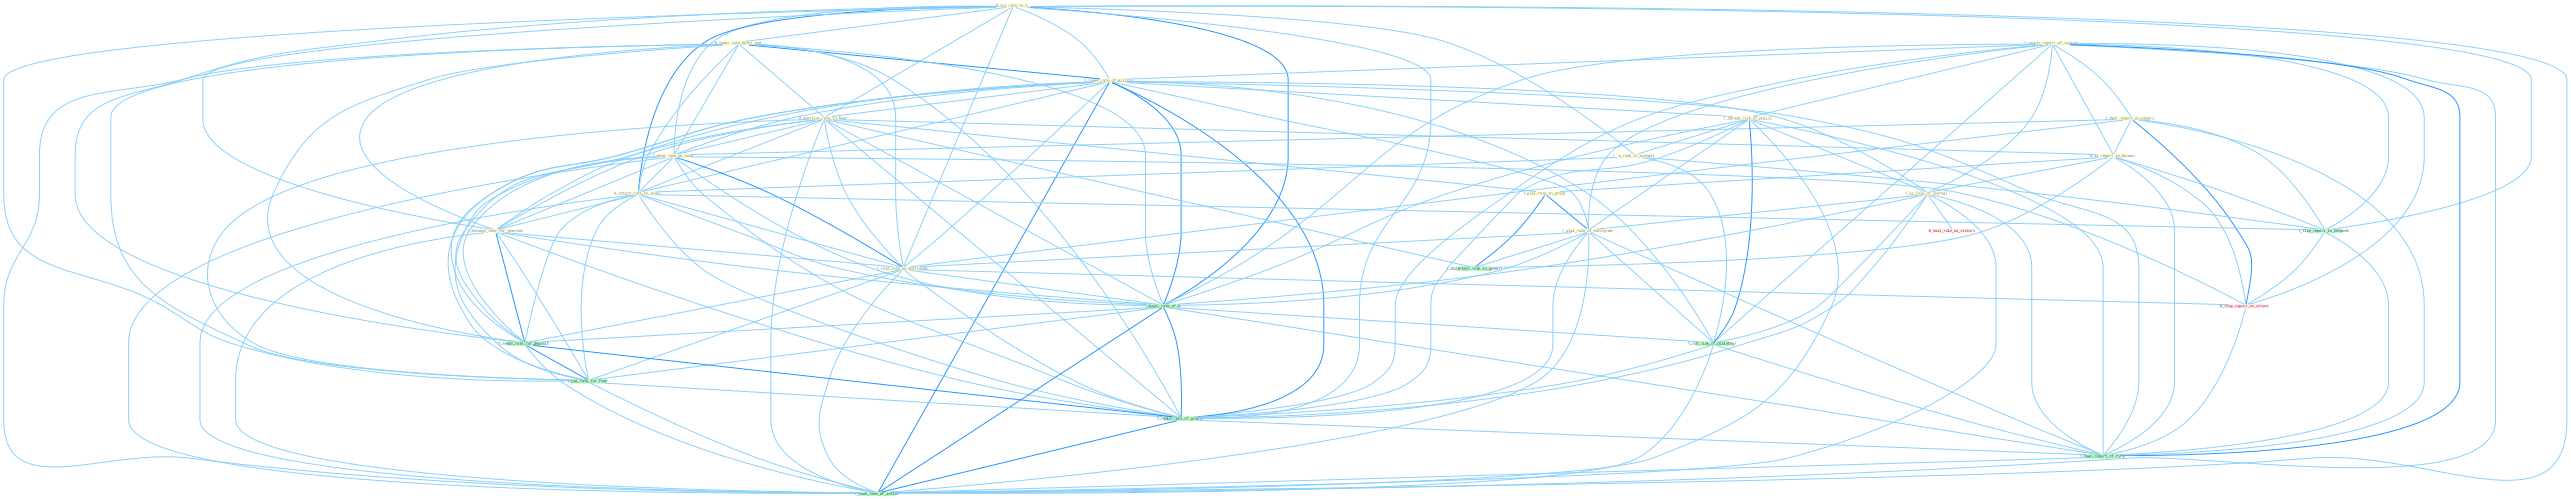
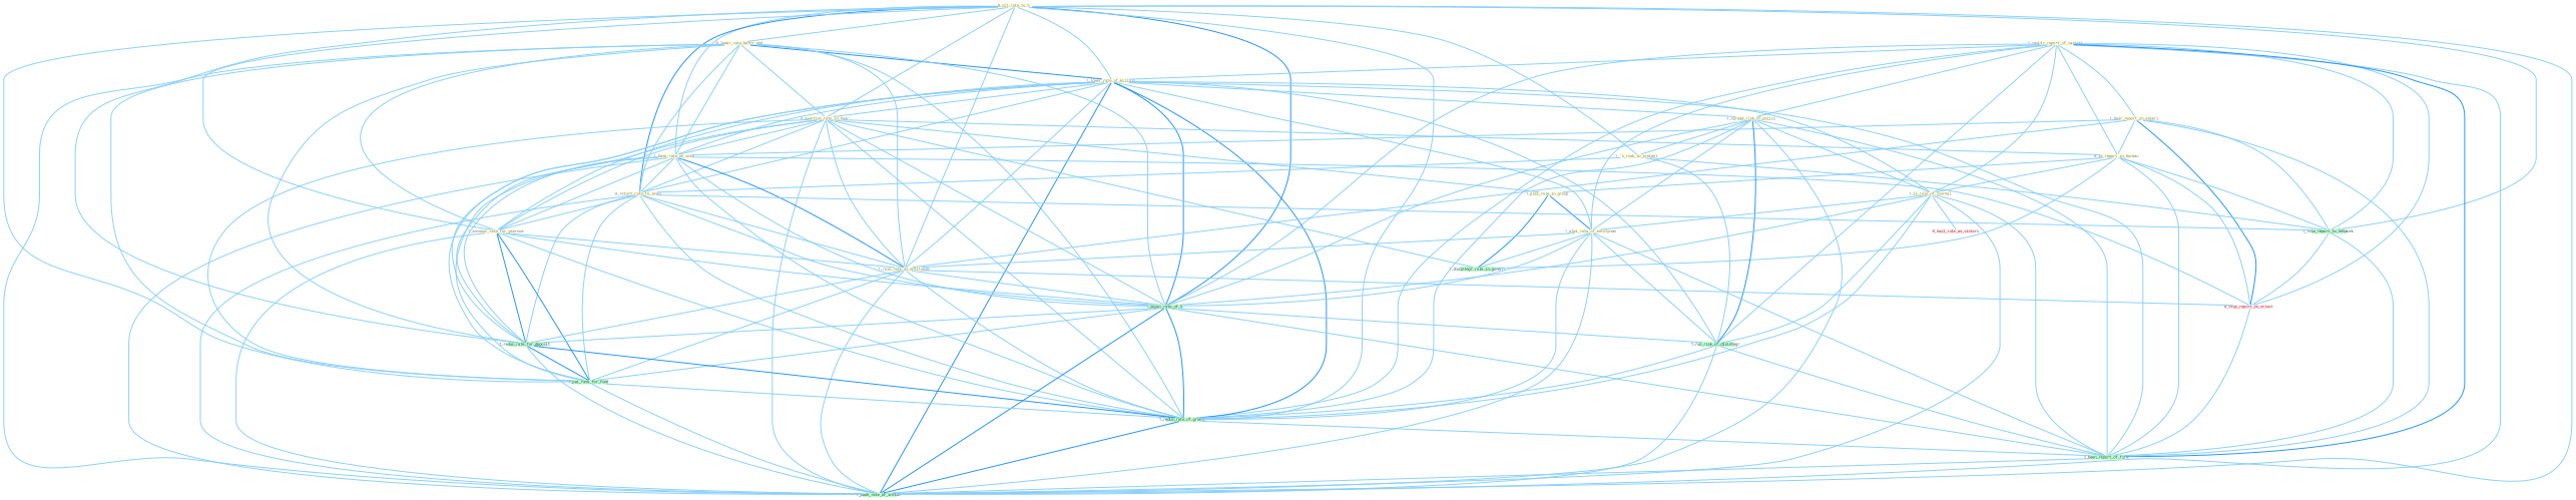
  graph {
    fontname="Roboto Mono"
    node [color="#ffffe0" fixedsize=true fontcolor="#8b7d6b" fontname="Roboto Mono" fontsize=4 shape=polygon style=filled]
    edge [color="#87cefa" fontname="Roboto Mono" w=1]
    "0_cut_rate_to_% " [height=.06 width=.5]
    "0_lower_rate_befor_end " [height=.06 width=.5]
    "1_requir_report_of_varieti " [height=.06 width=.5]
    "1_lower_rate_of_million " [height=.06 width=.5]
    "1_hear_report_on_experi " [height=.06 width=.5]
    "0_question_rate_in_hear " [height=.06 width=.5]
    "0_is_report_in_bureau " [height=.06 width=.5]
    "1_spread_risk_of_polici " [height=.06 width=.5]
    "1_is_rule_of_journal " [height=.06 width=.5]
    "1_plai_role_in_group " [height=.06 width=.5]
    "1_'s_risk_to_protest " [height=.06 width=.5]
    "1_have_rate_on_vote " [height=.06 width=.5]
    "1_plai_role_of_entitynam " [height=.06 width=.5]
    "0_return_rate_to_level " [height=.06 width=.5]
    "1_announc_rate_for_yearnum " [height=.06 width=.5]
    "1_rais_rate_on_entitynam " [height=.06 width=.5]
    "0_stop_report_on_street " [color="#fff0f5" fontcolor="#b22222" height=.06 width=.5]
    "0_hail_rule_as_victori " [color="#fff0f5" fontcolor="#b22222" height=.06 width=.5]
    "1_file_report_to_network " [color="#BDFCC9" fontcolor="#2f4f4f" height=.06 width=.5]
    "1_equal_rate_of_% " [color="#BDFCC9" fontcolor="#2f4f4f" height=.06 width=.5]
    "1_reduc_rate_for_deposit " [color="#BDFCC9" fontcolor="#2f4f4f" height=.06 width=.5]
    "1_pai_rate_for_fund " [color="#BDFCC9" fontcolor="#2f4f4f" height=.06 width=.5]
    "1_reduc_rate_of_growth " [color="#BDFCC9" fontcolor="#2f4f4f" height=.06 width=.5]
    "1_push_rate_of_inflat " [color="#BDFCC9" fontcolor="#2f4f4f" height=.06 width=.5]
    "1_run_risk_of_disintegr " [color="#BDFCC9" fontcolor="#2f4f4f" height=.06 width=.5]
    "1_been_report_of_firm " [color="#BDFCC9" fontcolor="#2f4f4f" height=.06 width=.5]
    n27 [color="#BDFCC9" fontcolor="#2f4f4f" height=.06 label="1_disintegr_role_in_govern" width=.5]
    subgraph sub_1 {
      "0_cut_rate_to_% "
      "0_lower_rate_befor_end "
      "1_requir_report_of_varieti "
      "1_lower_rate_of_million "
      "1_hear_report_on_experi "
      "0_question_rate_in_hear "
      "0_is_report_in_bureau "
      "1_spread_risk_of_polici "
      "1_is_rule_of_journal "
      "1_plai_role_in_group "
      "1_'s_risk_to_protest "
      "1_have_rate_on_vote "
      "1_plai_role_of_entitynam "
      "0_return_rate_to_level "
      "1_announc_rate_for_yearnum "
      "1_rais_rate_on_entitynam "
    }
    subgraph sub_2 {
      "0_stop_report_on_street "
      "0_hail_rule_as_victori "
    }
    "0_cut_rate_to_% " -- "0_lower_rate_befor_end "
    "0_cut_rate_to_% " -- "1_lower_rate_of_million "
    "0_cut_rate_to_% " -- "0_question_rate_in_hear "
    "0_cut_rate_to_% " -- "1_'s_risk_to_protest "
    "0_cut_rate_to_% " -- "1_have_rate_on_vote "
    "0_cut_rate_to_% " -- "0_return_rate_to_level " [color="#1e90ff" w=2]
    "0_cut_rate_to_% " -- "1_announc_rate_for_yearnum "
    "0_cut_rate_to_% " -- "1_rais_rate_on_entitynam "
    "0_cut_rate_to_% " -- "1_file_report_to_network "
    "0_cut_rate_to_% " -- "1_equal_rate_of_% " [color="#1e90ff" w=2]
    "0_cut_rate_to_% " -- "1_reduc_rate_for_deposit "
    "0_cut_rate_to_% " -- "1_pai_rate_for_fund "
    "0_cut_rate_to_% " -- "1_reduc_rate_of_growth "
    "0_cut_rate_to_% " -- "1_push_rate_of_inflat "
    "0_lower_rate_befor_end " -- "1_lower_rate_of_million " [color="#1e90ff" w=2]
    "0_lower_rate_befor_end " -- "0_question_rate_in_hear "
    "0_lower_rate_befor_end " -- "1_have_rate_on_vote "
    "0_lower_rate_befor_end " -- "0_return_rate_to_level "
    "0_lower_rate_befor_end " -- "1_announc_rate_for_yearnum "
    "0_lower_rate_befor_end " -- "1_rais_rate_on_entitynam "
    "0_lower_rate_befor_end " -- "1_equal_rate_of_% "
    "0_lower_rate_befor_end " -- "1_reduc_rate_for_deposit "
    "0_lower_rate_befor_end " -- "1_pai_rate_for_fund "
    "0_lower_rate_befor_end " -- "1_reduc_rate_of_growth "
    "0_lower_rate_befor_end " -- "1_push_rate_of_inflat "
    "1_requir_report_of_varieti " -- "1_lower_rate_of_million "
    "1_requir_report_of_varieti " -- "1_hear_report_on_experi "
    "1_requir_report_of_varieti " -- "0_is_report_in_bureau "
    "1_requir_report_of_varieti " -- "1_spread_risk_of_polici "
    "1_requir_report_of_varieti " -- "1_is_rule_of_journal "
    "1_requir_report_of_varieti " -- "1_plai_role_of_entitynam "
    "1_requir_report_of_varieti " -- "0_stop_report_on_street "
    "1_requir_report_of_varieti " -- "1_file_report_to_network "
    "1_requir_report_of_varieti " -- "1_equal_rate_of_% "
    "1_requir_report_of_varieti " -- "1_reduc_rate_of_growth "
    "1_requir_report_of_varieti " -- "1_push_rate_of_inflat "
    "1_requir_report_of_varieti " -- "1_run_risk_of_disintegr "
    "1_requir_report_of_varieti " -- "1_been_report_of_firm " [color="#1e90ff" w=2]
    "1_lower_rate_of_million " -- "0_question_rate_in_hear "
    "1_lower_rate_of_million " -- "1_spread_risk_of_polici "
    "1_lower_rate_of_million " -- "1_is_rule_of_journal "
    "1_lower_rate_of_million " -- "1_have_rate_on_vote "
    "1_lower_rate_of_million " -- "1_plai_role_of_entitynam "
    "1_lower_rate_of_million " -- "0_return_rate_to_level "
    "1_lower_rate_of_million " -- "1_announc_rate_for_yearnum "
    "1_lower_rate_of_million " -- "1_rais_rate_on_entitynam "
    "1_lower_rate_of_million " -- "1_equal_rate_of_% " [color="#1e90ff" w=2]
    "1_lower_rate_of_million " -- "1_reduc_rate_for_deposit "
    "1_lower_rate_of_million " -- "1_pai_rate_for_fund "
    "1_lower_rate_of_million " -- "1_reduc_rate_of_growth " [color="#1e90ff" w=2]
    "1_lower_rate_of_million " -- "1_push_rate_of_inflat " [color="#1e90ff" w=2]
    "1_lower_rate_of_million " -- "1_run_risk_of_disintegr "
    "1_lower_rate_of_million " -- "1_been_report_of_firm "
    "1_hear_report_on_experi " -- "0_is_report_in_bureau "
    "1_hear_report_on_experi " -- "1_have_rate_on_vote "
    "1_hear_report_on_experi " -- "1_rais_rate_on_entitynam "
    "1_hear_report_on_experi " -- "0_stop_report_on_street " [color="#1e90ff" w=2]
    "1_hear_report_on_experi " -- "1_file_report_to_network "
    "1_hear_report_on_experi " -- "1_been_report_of_firm "
    "0_question_rate_in_hear " -- "0_is_report_in_bureau "
    "0_question_rate_in_hear " -- "1_plai_role_in_group "
    "0_question_rate_in_hear " -- "1_have_rate_on_vote "
    "0_question_rate_in_hear " -- "0_return_rate_to_level "
    "0_question_rate_in_hear " -- "1_announc_rate_for_yearnum "
    "0_question_rate_in_hear " -- "1_rais_rate_on_entitynam "
    "0_question_rate_in_hear " -- "1_equal_rate_of_% "
    "0_question_rate_in_hear " -- "1_reduc_rate_for_deposit "
    "0_question_rate_in_hear " -- "1_pai_rate_for_fund "
    "0_question_rate_in_hear " -- "1_reduc_rate_of_growth "
    "0_question_rate_in_hear " -- "1_push_rate_of_inflat "
    "0_question_rate_in_hear " -- n27
    "0_is_report_in_bureau " -- "1_is_rule_of_journal "
    "0_is_report_in_bureau " -- "1_plai_role_in_group "
    "0_is_report_in_bureau " -- "0_stop_report_on_street "
    "0_is_report_in_bureau " -- "1_file_report_to_network "
    "0_is_report_in_bureau " -- "1_been_report_of_firm "
    "0_is_report_in_bureau " -- n27
    "1_spread_risk_of_polici " -- "1_is_rule_of_journal "
    "1_spread_risk_of_polici " -- "1_'s_risk_to_protest "
    "1_spread_risk_of_polici " -- "1_plai_role_of_entitynam "
    "1_spread_risk_of_polici " -- "1_equal_rate_of_% "
    "1_spread_risk_of_polici " -- "1_reduc_rate_of_growth "
    "1_spread_risk_of_polici " -- "1_push_rate_of_inflat "
    "1_spread_risk_of_polici " -- "1_run_risk_of_disintegr " [color="#1e90ff" w=2]
    "1_spread_risk_of_polici " -- "1_been_report_of_firm "
    "1_is_rule_of_journal " -- "1_plai_role_of_entitynam "
    "1_is_rule_of_journal " -- "0_hail_rule_as_victori "
    "1_is_rule_of_journal " -- "1_equal_rate_of_% "
    "1_is_rule_of_journal " -- "1_reduc_rate_of_growth "
    "1_is_rule_of_journal " -- "1_push_rate_of_inflat "
    "1_is_rule_of_journal " -- "1_run_risk_of_disintegr "
    "1_is_rule_of_journal " -- "1_been_report_of_firm "
    "1_plai_role_in_group " -- "1_plai_role_of_entitynam " [color="#1e90ff" w=2]
    "1_plai_role_in_group " -- n27 [color="#1e90ff" w=2]
    "1_'s_risk_to_protest " -- "0_return_rate_to_level "
    "1_'s_risk_to_protest " -- "1_file_report_to_network "
    "1_'s_risk_to_protest " -- "1_run_risk_of_disintegr "
    "1_have_rate_on_vote " -- "0_return_rate_to_level "
    "1_have_rate_on_vote " -- "1_announc_rate_for_yearnum "
    "1_have_rate_on_vote " -- "1_rais_rate_on_entitynam " [color="#1e90ff" w=2]
    "1_have_rate_on_vote " -- "0_stop_report_on_street "
    "1_have_rate_on_vote " -- "1_equal_rate_of_% "
    "1_have_rate_on_vote " -- "1_reduc_rate_for_deposit "
    "1_have_rate_on_vote " -- "1_pai_rate_for_fund "
    "1_have_rate_on_vote " -- "1_reduc_rate_of_growth "
    "1_have_rate_on_vote " -- "1_push_rate_of_inflat "
    "1_plai_role_of_entitynam " -- "1_rais_rate_on_entitynam "
    "1_plai_role_of_entitynam " -- "1_equal_rate_of_% "
    "1_plai_role_of_entitynam " -- "1_reduc_rate_of_growth "
    "1_plai_role_of_entitynam " -- "1_push_rate_of_inflat "
    "1_plai_role_of_entitynam " -- "1_run_risk_of_disintegr "
    "1_plai_role_of_entitynam " -- "1_been_report_of_firm "
    "1_plai_role_of_entitynam " -- n27
    "0_return_rate_to_level " -- "1_announc_rate_for_yearnum "
    "0_return_rate_to_level " -- "1_rais_rate_on_entitynam "
    "0_return_rate_to_level " -- "1_file_report_to_network "
    "0_return_rate_to_level " -- "1_equal_rate_of_% "
    "0_return_rate_to_level " -- "1_reduc_rate_for_deposit "
    "0_return_rate_to_level " -- "1_pai_rate_for_fund "
    "0_return_rate_to_level " -- "1_reduc_rate_of_growth "
    "0_return_rate_to_level " -- "1_push_rate_of_inflat "
    "1_announc_rate_for_yearnum " -- "1_rais_rate_on_entitynam "
    "1_announc_rate_for_yearnum " -- "1_equal_rate_of_% "
    "1_announc_rate_for_yearnum " -- "1_reduc_rate_for_deposit " [color="#1e90ff" w=2]
-   "1_announc_rate_for_yearnum " -- "1_pai_rate_for_fund " [w=2]
+   "1_announc_rate_for_yearnum " -- "1_pai_rate_for_fund " [color="#1e90ff" w=2]
    "1_announc_rate_for_yearnum " -- "1_reduc_rate_of_growth "
    "1_announc_rate_for_yearnum " -- "1_push_rate_of_inflat "
    "1_rais_rate_on_entitynam " -- "0_stop_report_on_street "
    "1_rais_rate_on_entitynam " -- "1_equal_rate_of_% "
    "1_rais_rate_on_entitynam " -- "1_reduc_rate_for_deposit "
    "1_rais_rate_on_entitynam " -- "1_pai_rate_for_fund "
    "1_rais_rate_on_entitynam " -- "1_reduc_rate_of_growth "
    "1_rais_rate_on_entitynam " -- "1_push_rate_of_inflat "
    "0_stop_report_on_street " -- "1_been_report_of_firm "
    "1_file_report_to_network " -- "0_stop_report_on_street "
    "1_file_report_to_network " -- "1_been_report_of_firm "
    "1_equal_rate_of_% " -- "1_reduc_rate_for_deposit "
    "1_equal_rate_of_% " -- "1_pai_rate_for_fund "
    "1_equal_rate_of_% " -- "1_reduc_rate_of_growth " [color="#1e90ff" w=2]
    "1_equal_rate_of_% " -- "1_push_rate_of_inflat " [color="#1e90ff" w=2]
    "1_equal_rate_of_% " -- "1_run_risk_of_disintegr "
    "1_equal_rate_of_% " -- "1_been_report_of_firm "
    "1_reduc_rate_for_deposit " -- "1_pai_rate_for_fund " [color="#1e90ff" w=2]
    "1_reduc_rate_for_deposit " -- "1_reduc_rate_of_growth " [color="#1e90ff" w=2]
    "1_reduc_rate_for_deposit " -- "1_push_rate_of_inflat "
    "1_pai_rate_for_fund " -- "1_reduc_rate_of_growth "
    "1_pai_rate_for_fund " -- "1_push_rate_of_inflat "
    "1_reduc_rate_of_growth " -- "1_push_rate_of_inflat " [color="#1e90ff" w=2]
    "1_reduc_rate_of_growth " -- "1_been_report_of_firm "
    "1_run_risk_of_disintegr " -- "1_reduc_rate_of_growth "
    "1_run_risk_of_disintegr " -- "1_push_rate_of_inflat "
    "1_run_risk_of_disintegr " -- "1_been_report_of_firm "
    "1_been_report_of_firm " -- "1_push_rate_of_inflat "
  }
